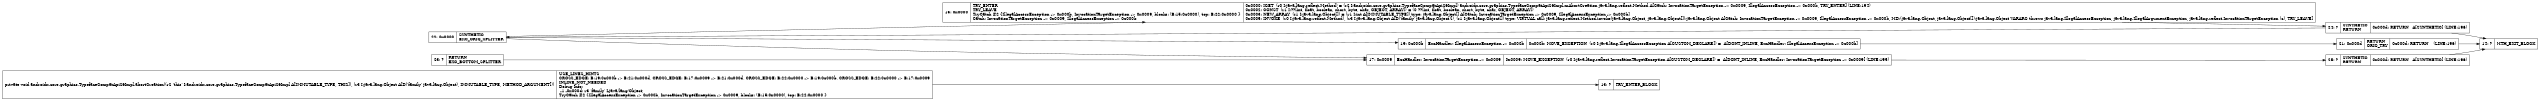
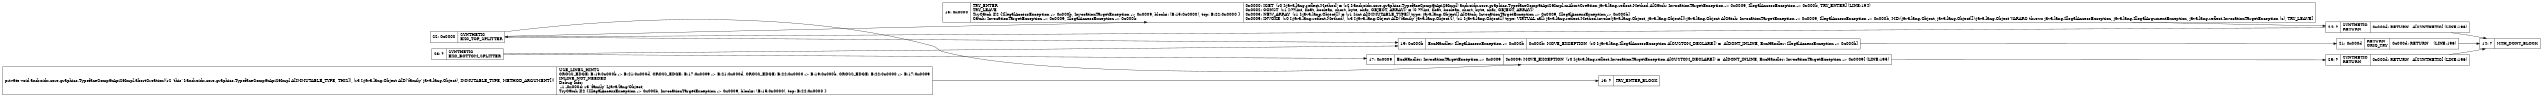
  digraph {
    rankdir=LR
    node [shape=record]
    n1 [label="{13\:\ ?|TRY_ENTER_BLOCK\l}"]
-   n2 [label="{22\:\ 0x0000|SYNTHETIC\lEXC_ORIG_SPLITTER\l}"]
+   n2 [label="{22\:\ 0x0000|SYNTHETIC\lEXC_TOP_SPLITTER\l}"]
    n3 [label="{15\:\ 0x0000|TRY_ENTER\lTRY_LEAVE\lTryCatch #2 \{IllegalAccessException \-\> 0x000b, InvocationTargetException \-\> 0x0009, blocks: (B:15:0x0000), top: B:22:0x0000 \}\lCatch: InvocationTargetException \-\> 0x0009, IllegalAccessException \-\> 0x000b\l|0x0000: IGET  (r0 I:java.lang.reflect.Method) = (r2 I:androidx.core.graphics.TypefaceCompatApi26Impl) androidx.core.graphics.TypefaceCompatApi26Impl.mAbortCreation java.lang.reflect.Method A[Catch: InvocationTargetException \-\> 0x0009, IllegalAccessException \-\> 0x000b, TRY_ENTER] (LINE:194)\l0x0002: CONST  (r1 I:??[int, float, boolean, short, byte, char, OBJECT, ARRAY]) = (0 ??[int, float, boolean, short, byte, char, OBJECT, ARRAY]) \l0x0003: NEW_ARRAY  (r1 I:java.lang.Object[]) = (r1 I:int A[IMMUTABLE_TYPE]) type: java.lang.Object[] A[Catch: InvocationTargetException \-\> 0x0009, IllegalAccessException \-\> 0x000b]\l0x0005: INVOKE  (r0 I:java.lang.reflect.Method), (r3 I:java.lang.Object A[D('family' java.lang.Object)]), (r1 I:java.lang.Object[]) type: VIRTUAL call: java.lang.reflect.Method.invoke(java.lang.Object, java.lang.Object[]):java.lang.Object A[Catch: InvocationTargetException \-\> 0x0009, IllegalAccessException \-\> 0x000b, MD:(java.lang.Object, java.lang.Object[]):java.lang.Object VARARG throws java.lang.IllegalAccessException, java.lang.IllegalArgumentException, java.lang.reflect.InvocationTargetException (c), TRY_LEAVE]\l}"]
    n4 [label="{19\:\ 0x000b|ExcHandler: IllegalAccessException \-\> 0x000b\l|0x000b: MOVE_EXCEPTION  (r0 I:java.lang.IllegalAccessException A[CUSTOM_DECLARE]) =  A[DONT_INLINE, ExcHandler: IllegalAccessException \-\> 0x000b]\l}"]
    n5 [label="{17\:\ 0x0009|ExcHandler: InvocationTargetException \-\> 0x0009\l|0x0009: MOVE_EXCEPTION  (r0 I:java.lang.reflect.InvocationTargetException A[CUSTOM_DECLARE]) =  A[DONT_INLINE, ExcHandler: InvocationTargetException \-\> 0x0009] (LINE:195)\l}"]
    n6 [label="{24\:\ ?|SYNTHETIC\lRETURN\l|0x000d: RETURN   A[SYNTHETIC] (LINE:196)\l}"]
    n7 [label="{21\:\ 0x000d|RETURN\lORIG_TRY\l|0x000d: RETURN    (LINE:196)\l}"]
    n8 [label="{25\:\ ?|SYNTHETIC\lRETURN\l|0x000d: RETURN   A[SYNTHETIC] (LINE:196)\l}"]
-   n9 [label="{23\:\ ?|RETURN\lEXC_BOTTOM_SPLITTER\l}"]
-   n10 [label="{14\:\ ?|MTH_EXIT_BLOCK\l}"]
+   n9 [label="{23\:\ ?|SYNTHETIC\lEXC_BOTTOM_SPLITTER\l}"]
+   n10 [label="{14\:\ ?|MTH_DONT_BLOCK\l}"]
    n11 [label="{private void androidx.core.graphics.TypefaceCompatApi26Impl.abortCreation((r2 'this' I:androidx.core.graphics.TypefaceCompatApi26Impl A[IMMUTABLE_TYPE, THIS]), (r3 I:java.lang.Object A[D('family' java.lang.Object), IMMUTABLE_TYPE, METHOD_ARGUMENT]))  | USE_LINES_HINTS\lCROSS_EDGE: B:19:0x000b \-\> B:21:0x000d, CROSS_EDGE: B:17:0x0009 \-\> B:21:0x000d, CROSS_EDGE: B:22:0x0000 \-\> B:19:0x000b, CROSS_EDGE: B:22:0x0000 \-\> B:17:0x0009\lINLINE_NOT_NEEDED\lDebug Info:\l  \-1 \-0x000d: r3 'family' Ljava\/lang\/Object;\lTryCatch #2 \{IllegalAccessException \-\> 0x000b, InvocationTargetException \-\> 0x0009, blocks: (B:15:0x0000), top: B:22:0x0000 \}\l}"]
    n2 -> n3
    n2 -> n4
    n2 -> n5
    n3 -> n6
    n4 -> n7
    n5 -> n8
    n6 -> n2
    n6 -> n10
    n7 -> n10
    n8 -> n10
+   n9 -> n4
    n9 -> n5
    n11 -> n1
  }
